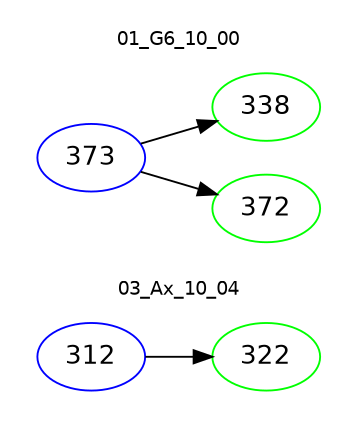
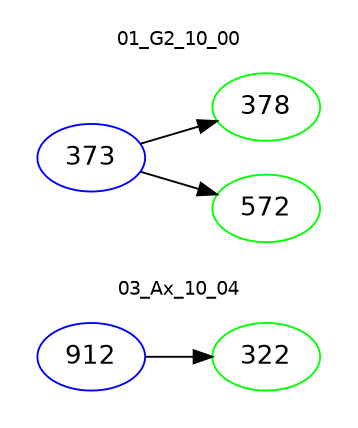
  digraph {
    fontname="DejaVu Sans"
    rankdir=LR
    node [color=green fontname="DejaVu Sans"]
    edge [color=black fontname="DejaVu Sans"]
-   n1 [color=blue label=312]
+   n1 [color=blue label=912]
    n2 [label=322]
    n3 [color=blue label=373]
-   n4 [label=372]
-   n5 [label=338]
+   n4 [label=572]
+   n5 [label=378]
    subgraph cluster_1 {
      color=white
      fontsize=10
      label="03_Ax_10_04"
      n1
      n2
    }
    subgraph cluster_2 {
      color=white
      fontsize=10
-     label="01_G6_10_00"
+     label="01_G2_10_00"
      n3
      n4
      n5
    }
    n1 -> n2
    n3 -> n4
    n3 -> n5
  }
